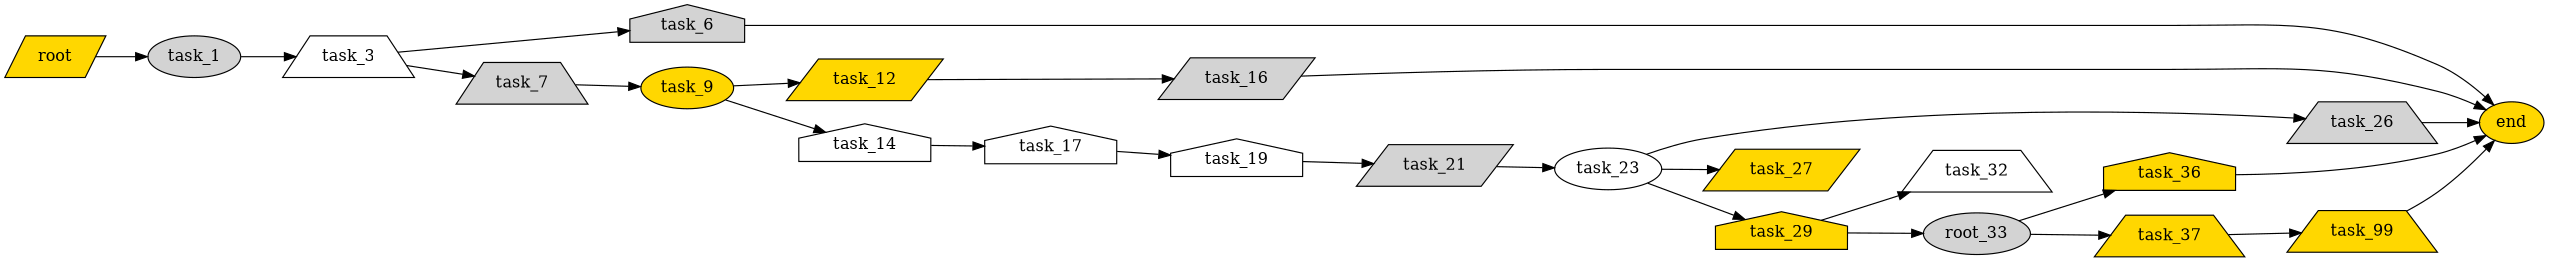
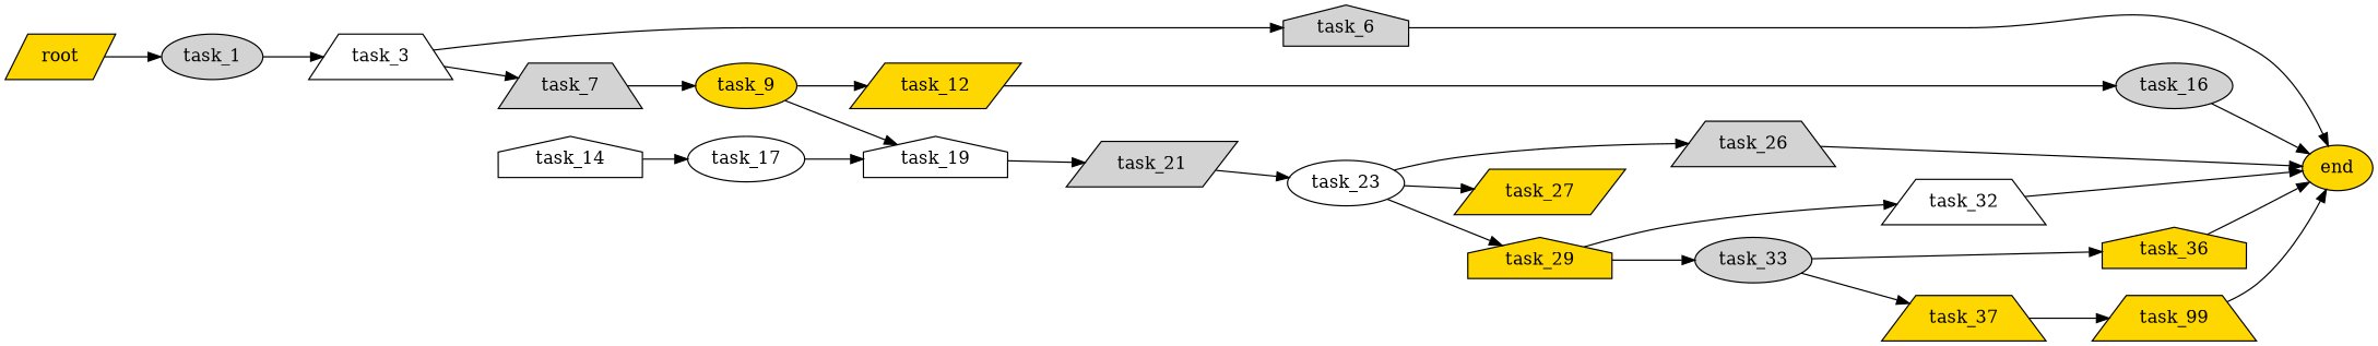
  digraph {
    fontname="DejaVu Serif"
    rankdir=LR
    node [fillcolor=gold fontname="DejaVu Serif" shape=ellipse style=filled]
    edge [fontname="DejaVu Serif"]
    root [shape=parallelogram]
    task_1 [fillcolor=lightgrey]
    task_3 [fillcolor=white shape=trapezium]
    task_6 [fillcolor=lightgrey shape=house]
    task_7 [fillcolor=lightgrey shape=trapezium]
    end
    task_9
    task_12 [shape=parallelogram]
    task_14 [fillcolor=white shape=house]
-   task_16 [fillcolor=lightgrey shape=parallelogram]
-   task_17 [fillcolor=white shape=house]
+   task_16 [fillcolor=lightgrey]
+   task_17 [fillcolor=white]
    task_19 [fillcolor=white shape=house]
    task_21 [fillcolor=lightgrey shape=parallelogram]
    task_23 [fillcolor=white]
    task_26 [fillcolor=lightgrey shape=trapezium]
    task_27 [shape=parallelogram]
    task_29 [shape=house]
    task_32 [fillcolor=white shape=trapezium]
-   task_33 [fillcolor=lightgrey label=root_33]
+   task_33 [fillcolor=lightgrey]
    task_36 [shape=house]
    task_37 [shape=trapezium]
    n22 [label=task_99 shape=trapezium]
    root -> task_1
    task_1 -> task_3
    task_3 -> task_6
    task_3 -> task_7
    task_6 -> end
    task_7 -> task_9
    task_9 -> task_12
-   task_9 -> task_14
+   task_9 -> task_19
    task_12 -> task_16
    task_14 -> task_17
    task_16 -> end
    task_17 -> task_19
    task_19 -> task_21
    task_21 -> task_23
    task_23 -> task_26
    task_23 -> task_27
    task_23 -> task_29
    task_26 -> end
    task_29 -> task_32
    task_29 -> task_33
+   task_32 -> end
    task_33 -> task_36
    task_33 -> task_37
    task_36 -> end
    task_37 -> n22
    n22 -> end
  }
